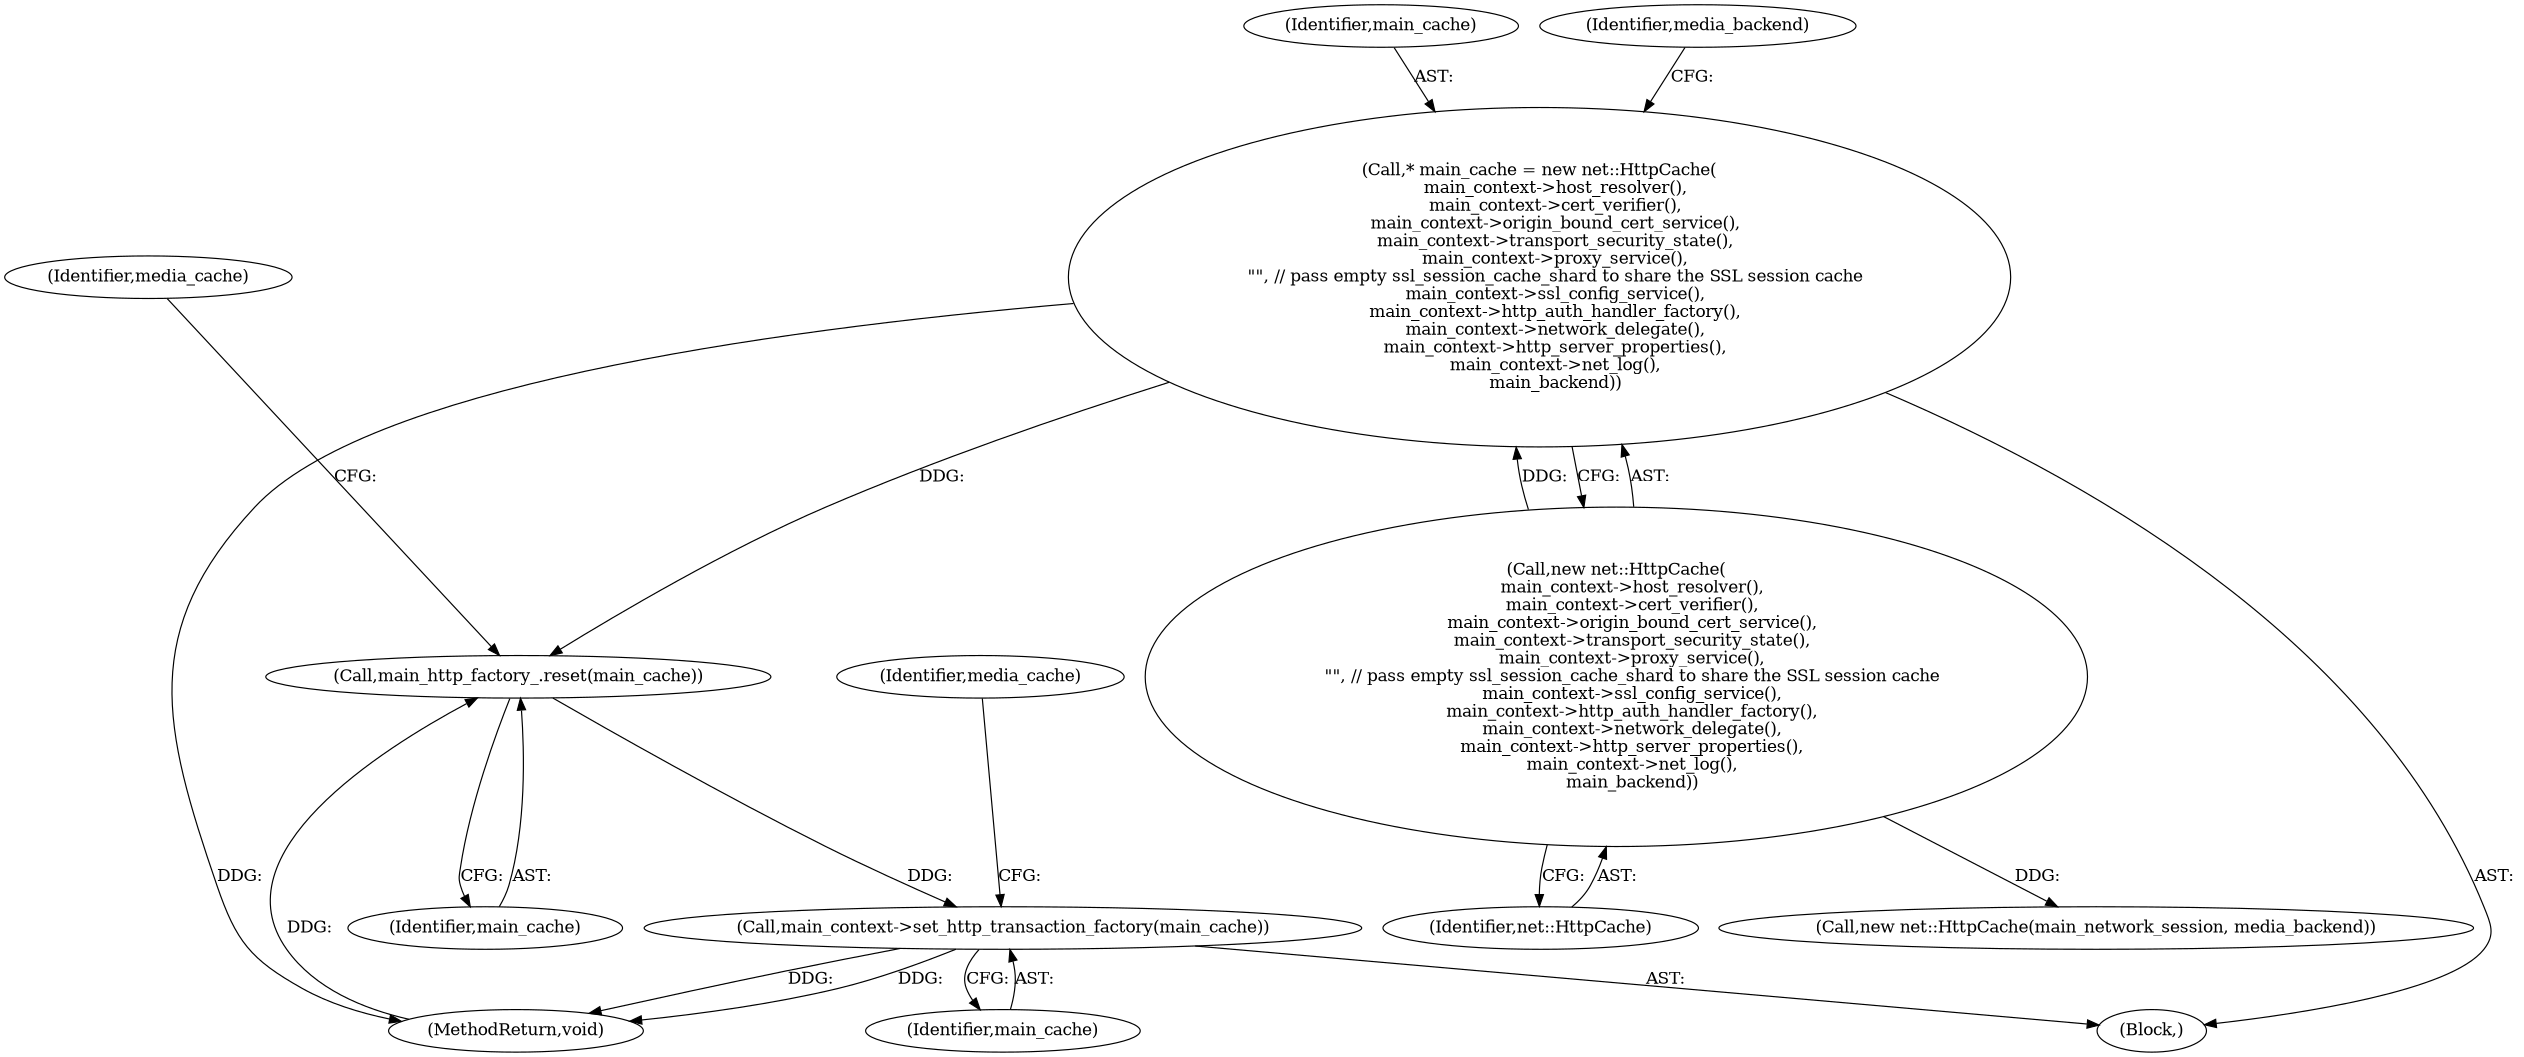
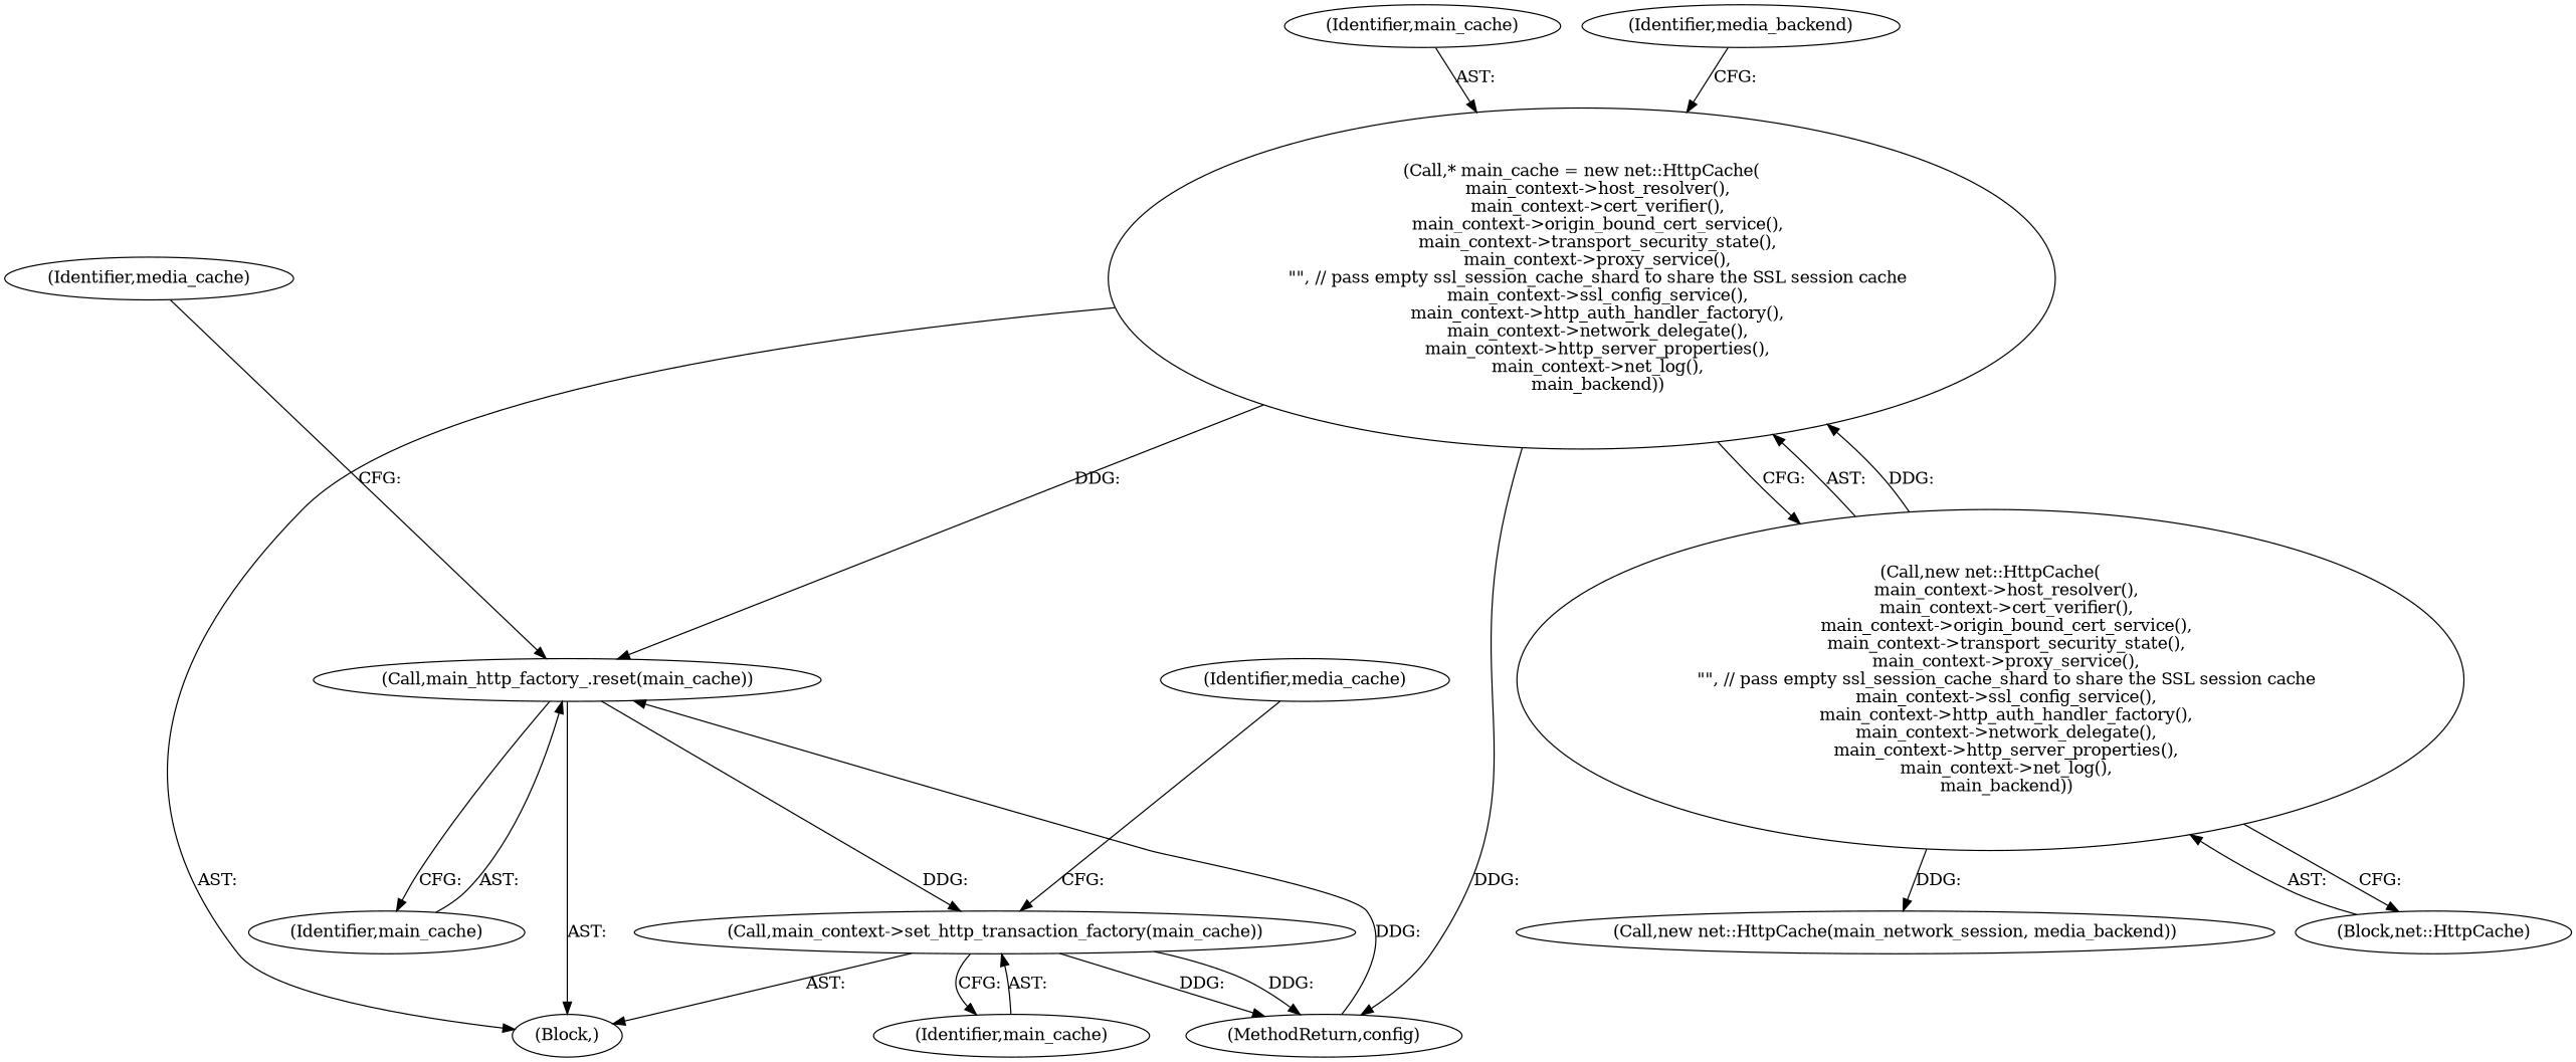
  digraph {
    n1 [label="(Call,main_http_factory_.reset(main_cache))"]
    n2 [label="(Call,main_context->set_http_transaction_factory(main_cache))"]
    n3 [label="(Identifier,main_cache)"]
    n4 [label="(Block,)"]
-   n5 [label="(MethodReturn,void)"]
+   n5 [label="(MethodReturn,config)"]
    n6 [label="(Identifier,main_cache)"]
    n7 [label="(Call,* main_cache = new net::HttpCache(\n      main_context->host_resolver(),\n      main_context->cert_verifier(),\n      main_context->origin_bound_cert_service(),\n      main_context->transport_security_state(),\n      main_context->proxy_service(),\n      \"\", // pass empty ssl_session_cache_shard to share the SSL session cache\n      main_context->ssl_config_service(),\n      main_context->http_auth_handler_factory(),\n      main_context->network_delegate(),\n      main_context->http_server_properties(),\n      main_context->net_log(),\n      main_backend))"]
    n8 [label="(Call,new net::HttpCache(\n      main_context->host_resolver(),\n      main_context->cert_verifier(),\n      main_context->origin_bound_cert_service(),\n      main_context->transport_security_state(),\n      main_context->proxy_service(),\n      \"\", // pass empty ssl_session_cache_shard to share the SSL session cache\n      main_context->ssl_config_service(),\n      main_context->http_auth_handler_factory(),\n      main_context->network_delegate(),\n      main_context->http_server_properties(),\n      main_context->net_log(),\n      main_backend))"]
    n9 [label="(Call,new net::HttpCache(main_network_session, media_backend))"]
-   n10 [label="(Identifier,net::HttpCache)"]
+   n10 [label="(Block,net::HttpCache)"]
    n11 [label="(Identifier,main_cache)"]
    n12 [label="(Identifier,media_cache)"]
    n13 [label="(Identifier,media_cache)"]
    n14 [label="(Identifier,media_backend)"]
    n1 -> n2 [label="DDG: "]
    n1 -> n3 [label="CFG: "]
+   n1 -> n4 [label="AST: "]
    n2 -> n4 [label="AST: "]
    n2 -> n5 [label="DDG: "]
    n2 -> n5 [label="DDG: "]
    n2 -> n6 [label="CFG: "]
    n3 -> n1 [label="AST: "]
    n5 -> n1 [label="DDG: "]
    n6 -> n2 [label="AST: "]
    n7 -> n1 [label="DDG: "]
    n7 -> n4 [label="AST: "]
    n7 -> n5 [label="DDG: "]
    n7 -> n8 [label="CFG: "]
    n8 -> n7 [label="AST: "]
    n8 -> n7 [label="DDG: "]
    n8 -> n9 [label="DDG: "]
    n8 -> n10 [label="CFG: "]
    n10 -> n8 [label="AST: "]
    n11 -> n7 [label="AST: "]
    n12 -> n1 [label="CFG: "]
    n13 -> n2 [label="CFG: "]
    n14 -> n7 [label="CFG: "]
  }
